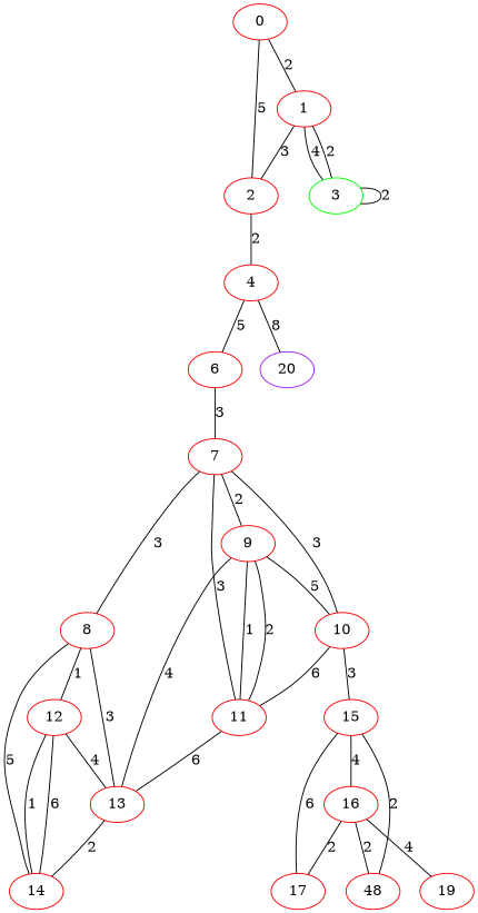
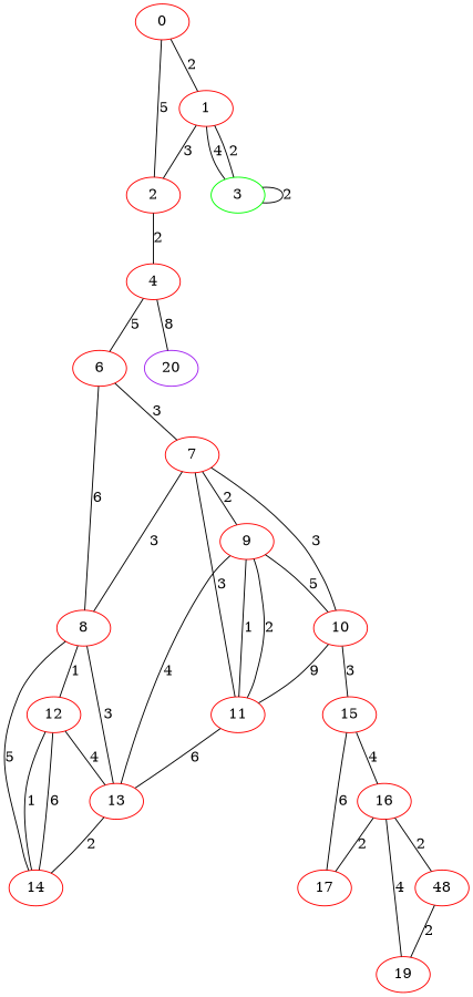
  graph {
    node [color=red weight=1]
    0
    1
    2
    3 [color=green weight=2]
    4
    6
    20 [color=purple weight=4]
    7
    8
    9
    10
    11
    12
    13
    14
    15
    16
    17
    n19 [label=48]
    19
    0 -- 1 [label=2]
    0 -- 2 [label=5]
    1 -- 2 [label=3]
    1 -- 3 [label=4]
    1 -- 3 [label=2]
    2 -- 4 [label=2]
    3 -- 3 [label=2]
    4 -- 6 [label=5]
    4 -- 20 [label=8]
    6 -- 7 [label=3]
+   6 -- 8 [label=6]
    7 -- 8 [label=3]
    7 -- 9 [label=2]
    7 -- 10 [label=3]
    7 -- 11 [label=3]
    8 -- 12 [label=1]
    8 -- 13 [label=3]
    8 -- 14 [label=5]
    9 -- 10 [label=5]
    9 -- 11 [label=1]
    9 -- 11 [label=2]
    9 -- 13 [label=4]
-   10 -- 11 [label=6]
+   10 -- 11 [label=9]
    10 -- 15 [label=3]
    11 -- 13 [label=6]
    12 -- 13 [label=4]
    12 -- 14 [label=1]
    12 -- 14 [label=6]
    13 -- 14 [label=2]
    15 -- 16 [label=4]
    15 -- 17 [label=6]
    16 -- 17 [label=2]
    16 -- n19 [label=2]
    16 -- 19 [label=4]
-   n19 -- 15 [label=2]
+   n19 -- 19 [label=2]
  }
